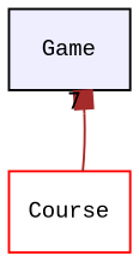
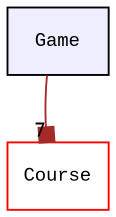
  digraph {
    compound=true
    fontname="Liberation Mono"
    node [fontname="Liberation Mono" fontsize=10 shape=box style=filled]
    n1 [fillcolor="#eeeeff" label=Game pencolor=black]
    n2 [color=red fillcolor=white label=Course]
-   n2 -> n1 [headlabel=7 labeldistance=1.5 labelfontname=Helvetica labelfontsize=10 color=brown arrowhead=box fontname="Liberation Mono"]
+   n1 -> n2 [headlabel=7 labeldistance=1.5 labelfontname=Helvetica labelfontsize=10 color=brown arrowhead=box fontname="Liberation Mono"]
  }
